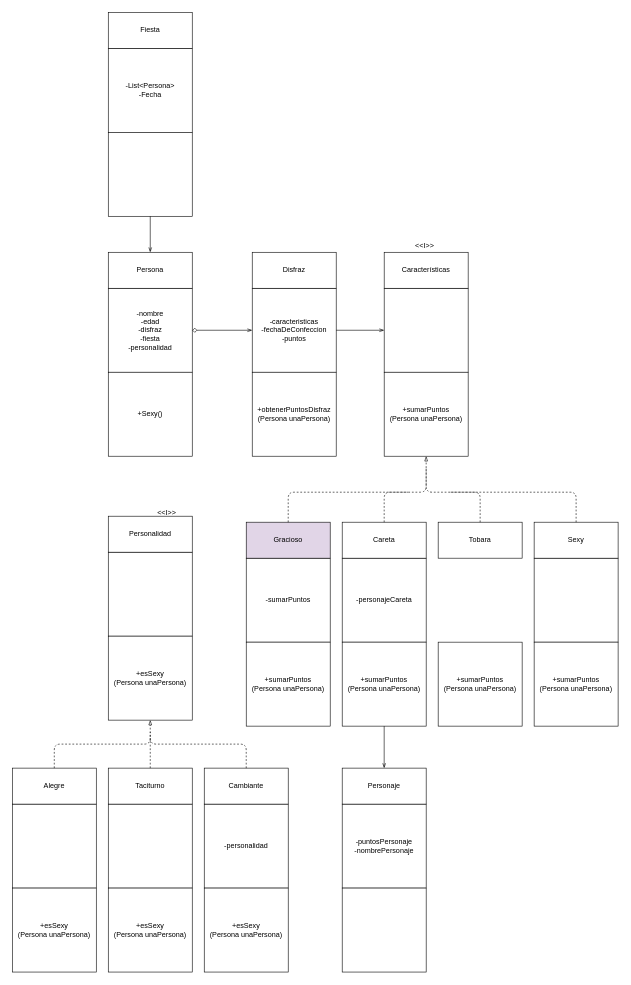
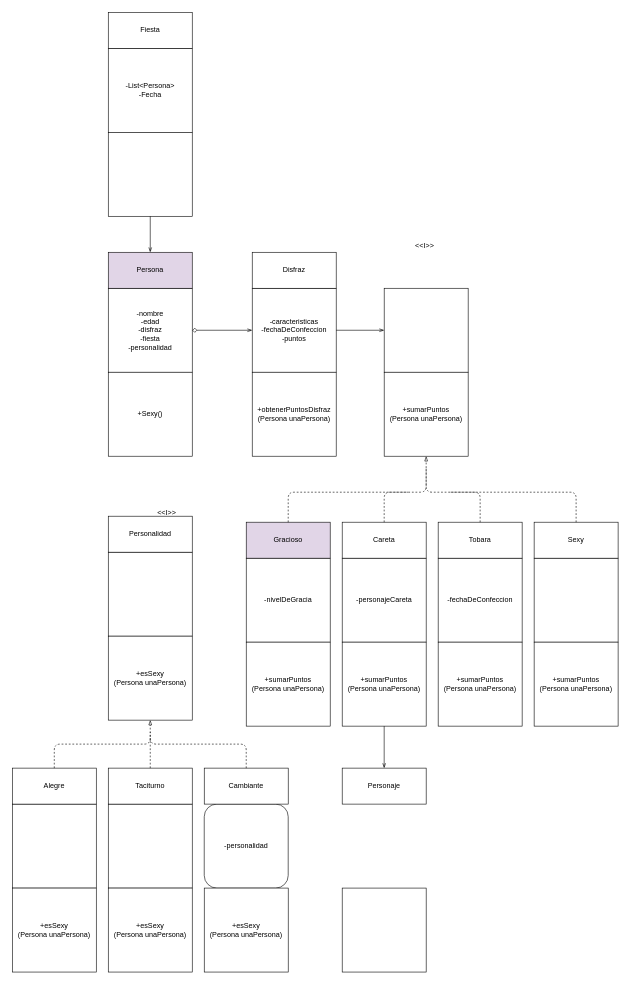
  <mxCell id="0" />
  <mxCell id="1" parent="0" />
  <mxCell id="2" value="" style="group" vertex="1" connectable="0" parent="1"><mxGeometry x="180" y="20" width="140" height="340" as="geometry" /></mxCell>
  <mxCell id="3" value="-List&amp;lt;Persona&amp;gt;&lt;br&gt;-Fecha" style="whiteSpace=wrap;html=1;aspect=fixed;" vertex="1" parent="2"><mxGeometry y="60" width="140" height="140" as="geometry" /></mxCell>
  <mxCell id="4" value="" style="whiteSpace=wrap;html=1;aspect=fixed;" vertex="1" parent="2"><mxGeometry y="200" width="140" height="140" as="geometry" /></mxCell>
  <mxCell id="5" value="Fiesta" style="rounded=0;whiteSpace=wrap;html=1;" vertex="1" parent="2"><mxGeometry width="140" height="60" as="geometry" /></mxCell>
  <mxCell id="6" value="" style="group" vertex="1" connectable="0" parent="1"><mxGeometry x="420" y="420" width="140" height="340" as="geometry" /></mxCell>
  <mxCell id="7" value="-caracteristicas&lt;br&gt;-fechaDeConfeccion&lt;br&gt;-puntos" style="whiteSpace=wrap;html=1;aspect=fixed;" vertex="1" parent="6"><mxGeometry y="60" width="140" height="140" as="geometry" /></mxCell>
  <mxCell id="8" value="+obtenerPuntosDisfraz&lt;br&gt;(Persona unaPersona)" style="whiteSpace=wrap;html=1;aspect=fixed;" vertex="1" parent="6"><mxGeometry y="200" width="140" height="140" as="geometry" /></mxCell>
  <mxCell id="9" value="Disfraz" style="rounded=0;whiteSpace=wrap;html=1;" vertex="1" parent="6"><mxGeometry width="140" height="60" as="geometry" /></mxCell>
  <mxCell id="10" value="" style="group" vertex="1" connectable="0" parent="1"><mxGeometry x="640" y="420" width="140" height="340" as="geometry" /></mxCell>
  <mxCell id="11" value="" style="whiteSpace=wrap;html=1;aspect=fixed;" vertex="1" parent="10"><mxGeometry y="60" width="140" height="140" as="geometry" /></mxCell>
  <mxCell id="12" value="+sumarPuntos&lt;br&gt;(Persona unaPersona)" style="whiteSpace=wrap;html=1;aspect=fixed;" vertex="1" parent="10"><mxGeometry y="200" width="140" height="140" as="geometry" /></mxCell>
- <mxCell id="13" value="Características" style="rounded=0;whiteSpace=wrap;html=1;" vertex="1" parent="10"><mxGeometry width="140" height="60" as="geometry" /></mxCell>
  <mxCell id="14" value="" style="group" vertex="1" connectable="0" parent="1"><mxGeometry x="180" y="420" width="140" height="340" as="geometry" /></mxCell>
  <mxCell id="15" value="-nombre&lt;br&gt;-edad&lt;br&gt;-disfraz&lt;br&gt;-fiesta&lt;br&gt;-personalidad" style="whiteSpace=wrap;html=1;aspect=fixed;" vertex="1" parent="14"><mxGeometry y="60" width="140" height="140" as="geometry" /></mxCell>
  <mxCell id="16" value="+Sexy()" style="whiteSpace=wrap;html=1;aspect=fixed;" vertex="1" parent="14"><mxGeometry y="200" width="140" height="140" as="geometry" /></mxCell>
- <mxCell id="17" value="Persona" style="rounded=0;whiteSpace=wrap;html=1;" vertex="1" parent="14"><mxGeometry width="140" height="60" as="geometry" /></mxCell>
+ <mxCell id="17" value="Persona" style="rounded=0;whiteSpace=wrap;html=1;fillColor=#e1d5e7;" vertex="1" parent="14"><mxGeometry width="140" height="60" as="geometry" /></mxCell>
  <mxCell id="18" value="" style="group" vertex="1" connectable="0" parent="1"><mxGeometry x="890" y="870" width="140" height="340" as="geometry" /></mxCell>
  <mxCell id="19" value="" style="whiteSpace=wrap;html=1;aspect=fixed;" vertex="1" parent="18"><mxGeometry y="60" width="140" height="140" as="geometry" /></mxCell>
  <mxCell id="20" value="&lt;span style=&quot;white-space: normal&quot;&gt;+sumarPuntos&lt;/span&gt;&lt;br style=&quot;white-space: normal&quot;&gt;&lt;span style=&quot;white-space: normal&quot;&gt;(Persona unaPersona)&lt;/span&gt;" style="whiteSpace=wrap;html=1;aspect=fixed;" vertex="1" parent="18"><mxGeometry y="200" width="140" height="140" as="geometry" /></mxCell>
  <mxCell id="21" value="Sexy" style="rounded=0;whiteSpace=wrap;html=1;" vertex="1" parent="18"><mxGeometry width="140" height="60" as="geometry" /></mxCell>
  <mxCell id="22" value="" style="group" vertex="1" connectable="0" parent="1"><mxGeometry x="730" y="870" width="140" height="340" as="geometry" /></mxCell>
+ <mxCell id="23" value="-fechaDeConfeccion" style="whiteSpace=wrap;html=1;aspect=fixed;" vertex="1" parent="22"><mxGeometry y="60" width="140" height="140" as="geometry" /></mxCell>
  <mxCell id="24" value="&lt;span style=&quot;white-space: normal&quot;&gt;+sumarPuntos&lt;/span&gt;&lt;br style=&quot;white-space: normal&quot;&gt;&lt;span style=&quot;white-space: normal&quot;&gt;(Persona unaPersona)&lt;/span&gt;" style="whiteSpace=wrap;html=1;aspect=fixed;" vertex="1" parent="22"><mxGeometry y="200" width="140" height="140" as="geometry" /></mxCell>
  <mxCell id="25" value="Tobara" style="rounded=0;whiteSpace=wrap;html=1;" vertex="1" parent="22"><mxGeometry width="140" height="60" as="geometry" /></mxCell>
  <mxCell id="26" value="" style="group" vertex="1" connectable="0" parent="1"><mxGeometry x="570" y="870" width="140" height="340" as="geometry" /></mxCell>
  <mxCell id="27" value="-personajeCareta" style="whiteSpace=wrap;html=1;aspect=fixed;" vertex="1" parent="26"><mxGeometry y="60" width="140" height="140" as="geometry" /></mxCell>
  <mxCell id="28" value="&lt;span style=&quot;white-space: normal&quot;&gt;+sumarPuntos&lt;/span&gt;&lt;br style=&quot;white-space: normal&quot;&gt;&lt;span style=&quot;white-space: normal&quot;&gt;(Persona unaPersona)&lt;/span&gt;" style="whiteSpace=wrap;html=1;aspect=fixed;" vertex="1" parent="26"><mxGeometry y="200" width="140" height="140" as="geometry" /></mxCell>
  <mxCell id="29" value="Careta" style="rounded=0;whiteSpace=wrap;html=1;" vertex="1" parent="26"><mxGeometry width="140" height="60" as="geometry" /></mxCell>
  <mxCell id="30" value="" style="group" vertex="1" connectable="0" parent="1"><mxGeometry x="410" y="870" width="140" height="340" as="geometry" /></mxCell>
- <mxCell id="31" value="-sumarPuntos" style="whiteSpace=wrap;html=1;aspect=fixed;" vertex="1" parent="30"><mxGeometry y="60" width="140" height="140" as="geometry" /></mxCell>
+ <mxCell id="31" value="-nivelDeGracia" style="whiteSpace=wrap;html=1;aspect=fixed;" vertex="1" parent="30"><mxGeometry y="60" width="140" height="140" as="geometry" /></mxCell>
  <mxCell id="32" value="&lt;span style=&quot;white-space: normal&quot;&gt;+sumarPuntos&lt;/span&gt;&lt;br style=&quot;white-space: normal&quot;&gt;&lt;span style=&quot;white-space: normal&quot;&gt;(Persona unaPersona)&lt;/span&gt;" style="whiteSpace=wrap;html=1;aspect=fixed;" vertex="1" parent="30"><mxGeometry y="200" width="140" height="140" as="geometry" /></mxCell>
  <mxCell id="33" value="Gracioso" style="rounded=0;whiteSpace=wrap;html=1;fillColor=#e1d5e7;" vertex="1" parent="30"><mxGeometry width="140" height="60" as="geometry" /></mxCell>
  <mxCell id="34" value="" style="endArrow=blockThin;html=1;entryX=0.5;entryY=1;entryDx=0;entryDy=0;dashed=1;endFill=0;" edge="1" parent="1" target="12"><mxGeometry width="50" height="50" relative="1" as="geometry"><mxPoint x="480" y="870" as="sourcePoint" /><mxPoint x="530" y="820" as="targetPoint" /><Array as="points"><mxPoint x="480" y="820" /><mxPoint x="710" y="820" /></Array></mxGeometry></mxCell>
  <mxCell id="35" value="" style="endArrow=none;html=1;dashed=1;" edge="1" parent="1"><mxGeometry width="50" height="50" relative="1" as="geometry"><mxPoint x="640" y="870" as="sourcePoint" /><mxPoint x="680" y="820" as="targetPoint" /><Array as="points"><mxPoint x="640" y="820" /></Array></mxGeometry></mxCell>
  <mxCell id="36" value="" style="endArrow=none;html=1;dashed=1;" edge="1" parent="1"><mxGeometry width="50" height="50" relative="1" as="geometry"><mxPoint x="800" y="870" as="sourcePoint" /><mxPoint x="710" y="780" as="targetPoint" /><Array as="points"><mxPoint x="800" y="820" /><mxPoint x="710" y="820" /></Array></mxGeometry></mxCell>
  <mxCell id="37" value="" style="endArrow=none;html=1;dashed=1;" edge="1" parent="1"><mxGeometry width="50" height="50" relative="1" as="geometry"><mxPoint x="960" y="870" as="sourcePoint" /><mxPoint x="750" y="820" as="targetPoint" /><Array as="points"><mxPoint x="960" y="820" /></Array></mxGeometry></mxCell>
  <mxCell id="38" style="edgeStyle=orthogonalEdgeStyle;rounded=0;orthogonalLoop=1;jettySize=auto;html=1;exitX=0;exitY=0.5;exitDx=0;exitDy=0;entryX=1;entryY=0.5;entryDx=0;entryDy=0;endArrow=none;endFill=0;startArrow=openThin;startFill=0;" edge="1" parent="1" source="11" target="7"><mxGeometry relative="1" as="geometry" /></mxCell>
  <mxCell id="39" style="edgeStyle=orthogonalEdgeStyle;rounded=0;orthogonalLoop=1;jettySize=auto;html=1;exitX=0;exitY=0.5;exitDx=0;exitDy=0;startArrow=openThin;startFill=0;endArrow=diamond;endFill=0;" edge="1" parent="1" source="7" target="15"><mxGeometry relative="1" as="geometry" /></mxCell>
  <mxCell id="40" style="edgeStyle=orthogonalEdgeStyle;rounded=0;orthogonalLoop=1;jettySize=auto;html=1;exitX=0.5;exitY=0;exitDx=0;exitDy=0;startArrow=openThin;startFill=0;endArrow=none;endFill=0;" edge="1" parent="1" source="17" target="4"><mxGeometry relative="1" as="geometry" /></mxCell>
  <mxCell id="41" value="" style="group" vertex="1" connectable="0" parent="1"><mxGeometry x="180" y="860" width="140" height="340" as="geometry" /></mxCell>
  <mxCell id="42" value="" style="whiteSpace=wrap;html=1;aspect=fixed;" vertex="1" parent="41"><mxGeometry y="60" width="140" height="140" as="geometry" /></mxCell>
  <mxCell id="43" value="+esSexy&lt;br&gt;(Persona unaPersona)" style="whiteSpace=wrap;html=1;aspect=fixed;" vertex="1" parent="41"><mxGeometry y="200" width="140" height="140" as="geometry" /></mxCell>
  <mxCell id="44" value="Personalidad" style="rounded=0;whiteSpace=wrap;html=1;" vertex="1" parent="41"><mxGeometry width="140" height="60" as="geometry" /></mxCell>
  <mxCell id="45" value="" style="group" vertex="1" connectable="0" parent="1"><mxGeometry x="340" y="1280" width="140" height="340" as="geometry" /></mxCell>
- <mxCell id="46" value="-personalidad" style="whiteSpace=wrap;html=1;aspect=fixed;" vertex="1" parent="45"><mxGeometry y="60" width="140" height="140" as="geometry" /></mxCell>
+ <mxCell id="46" value="-personalidad" style="whiteSpace=wrap;html=1;aspect=fixed;rounded=1;" vertex="1" parent="45"><mxGeometry y="60" width="140" height="140" as="geometry" /></mxCell>
  <mxCell id="47" value="&lt;span style=&quot;white-space: normal&quot;&gt;+esSexy&lt;/span&gt;&lt;br style=&quot;white-space: normal&quot;&gt;&lt;span style=&quot;white-space: normal&quot;&gt;(Persona unaPersona)&lt;/span&gt;" style="whiteSpace=wrap;html=1;aspect=fixed;" vertex="1" parent="45"><mxGeometry y="200" width="140" height="140" as="geometry" /></mxCell>
  <mxCell id="48" value="Cambiante" style="rounded=0;whiteSpace=wrap;html=1;" vertex="1" parent="45"><mxGeometry width="140" height="60" as="geometry" /></mxCell>
  <mxCell id="49" value="" style="group" vertex="1" connectable="0" parent="1"><mxGeometry x="180" y="1280" width="140" height="340" as="geometry" /></mxCell>
  <mxCell id="50" value="" style="whiteSpace=wrap;html=1;aspect=fixed;" vertex="1" parent="49"><mxGeometry y="60" width="140" height="140" as="geometry" /></mxCell>
  <mxCell id="51" value="&lt;span style=&quot;white-space: normal&quot;&gt;+esSexy&lt;/span&gt;&lt;br style=&quot;white-space: normal&quot;&gt;&lt;span style=&quot;white-space: normal&quot;&gt;(Persona unaPersona)&lt;/span&gt;" style="whiteSpace=wrap;html=1;aspect=fixed;" vertex="1" parent="49"><mxGeometry y="200" width="140" height="140" as="geometry" /></mxCell>
  <mxCell id="52" value="Taciturno" style="rounded=0;whiteSpace=wrap;html=1;" vertex="1" parent="49"><mxGeometry width="140" height="60" as="geometry" /></mxCell>
  <mxCell id="53" value="" style="group" vertex="1" connectable="0" parent="1"><mxGeometry x="20" y="1280" width="140" height="340" as="geometry" /></mxCell>
  <mxCell id="54" value="" style="whiteSpace=wrap;html=1;aspect=fixed;" vertex="1" parent="53"><mxGeometry y="60" width="140" height="140" as="geometry" /></mxCell>
  <mxCell id="55" value="+esSexy&lt;br&gt;(Persona unaPersona)" style="whiteSpace=wrap;html=1;aspect=fixed;" vertex="1" parent="53"><mxGeometry y="200" width="140" height="140" as="geometry" /></mxCell>
  <mxCell id="56" value="Alegre" style="rounded=0;whiteSpace=wrap;html=1;" vertex="1" parent="53"><mxGeometry width="140" height="60" as="geometry" /></mxCell>
  <mxCell id="57" value="" style="endArrow=blockThin;html=1;entryX=0.5;entryY=1;entryDx=0;entryDy=0;dashed=1;endFill=0;" edge="1" parent="1" target="43"><mxGeometry width="50" height="50" relative="1" as="geometry"><mxPoint x="90" y="1280" as="sourcePoint" /><mxPoint y="1230" as="targetPoint" x="140" /><Array as="points"><mxPoint x="90" y="1240" /><mxPoint x="250" y="1240" /></Array></mxGeometry></mxCell>
  <mxCell id="58" value="" style="endArrow=none;html=1;dashed=1;" edge="1" parent="1"><mxGeometry width="50" height="50" relative="1" as="geometry"><mxPoint x="250" y="1280" as="sourcePoint" /><mxPoint x="250" y="1230" as="targetPoint" /></mxGeometry></mxCell>
  <mxCell id="59" value="" style="endArrow=none;html=1;dashed=1;" edge="1" parent="1"><mxGeometry width="50" height="50" relative="1" as="geometry"><mxPoint x="410" y="1280" as="sourcePoint" /><mxPoint x="250" y="1220" as="targetPoint" /><Array as="points"><mxPoint x="410" y="1240" /><mxPoint x="250" y="1240" /></Array></mxGeometry></mxCell>
  <mxCell id="60" value="" style="group" vertex="1" connectable="0" parent="1"><mxGeometry x="570" y="1280" width="140" height="340" as="geometry" /></mxCell>
- <mxCell id="61" value="-puntosPersonaje&lt;br&gt;-nombrePersonaje" style="whiteSpace=wrap;html=1;aspect=fixed;" vertex="1" parent="60"><mxGeometry y="60" width="140" height="140" as="geometry" /></mxCell>
  <mxCell id="62" value="" style="whiteSpace=wrap;html=1;aspect=fixed;" vertex="1" parent="60"><mxGeometry y="200" width="140" height="140" as="geometry" /></mxCell>
  <mxCell id="63" value="Personaje" style="rounded=0;whiteSpace=wrap;html=1;" vertex="1" parent="60"><mxGeometry width="140" height="60" as="geometry" /></mxCell>
  <mxCell id="64" style="edgeStyle=orthogonalEdgeStyle;rounded=0;orthogonalLoop=1;jettySize=auto;html=1;exitX=0.5;exitY=0;exitDx=0;exitDy=0;entryX=0.5;entryY=1;entryDx=0;entryDy=0;startArrow=openThin;startFill=0;endArrow=none;endFill=0;" edge="1" parent="1" source="63" target="28"><mxGeometry relative="1" as="geometry" /></mxCell>
  <mxCell id="65" value="&amp;lt;&amp;lt;I&amp;gt;&amp;gt;" style="text;html=1;resizable=0;points=[];autosize=1;align=left;verticalAlign=top;spacingTop=-4;" vertex="1" parent="1"><mxGeometry x="690" y="400" width="50" height="20" as="geometry" /></mxCell>
  <mxCell id="66" value="&amp;lt;&amp;lt;I&amp;gt;&amp;gt;" style="text;html=1;resizable=0;points=[];autosize=1;align=left;verticalAlign=top;spacingTop=-4;" vertex="1" parent="1"><mxGeometry x="260" y="845" width="50" height="20" as="geometry" /></mxCell>
